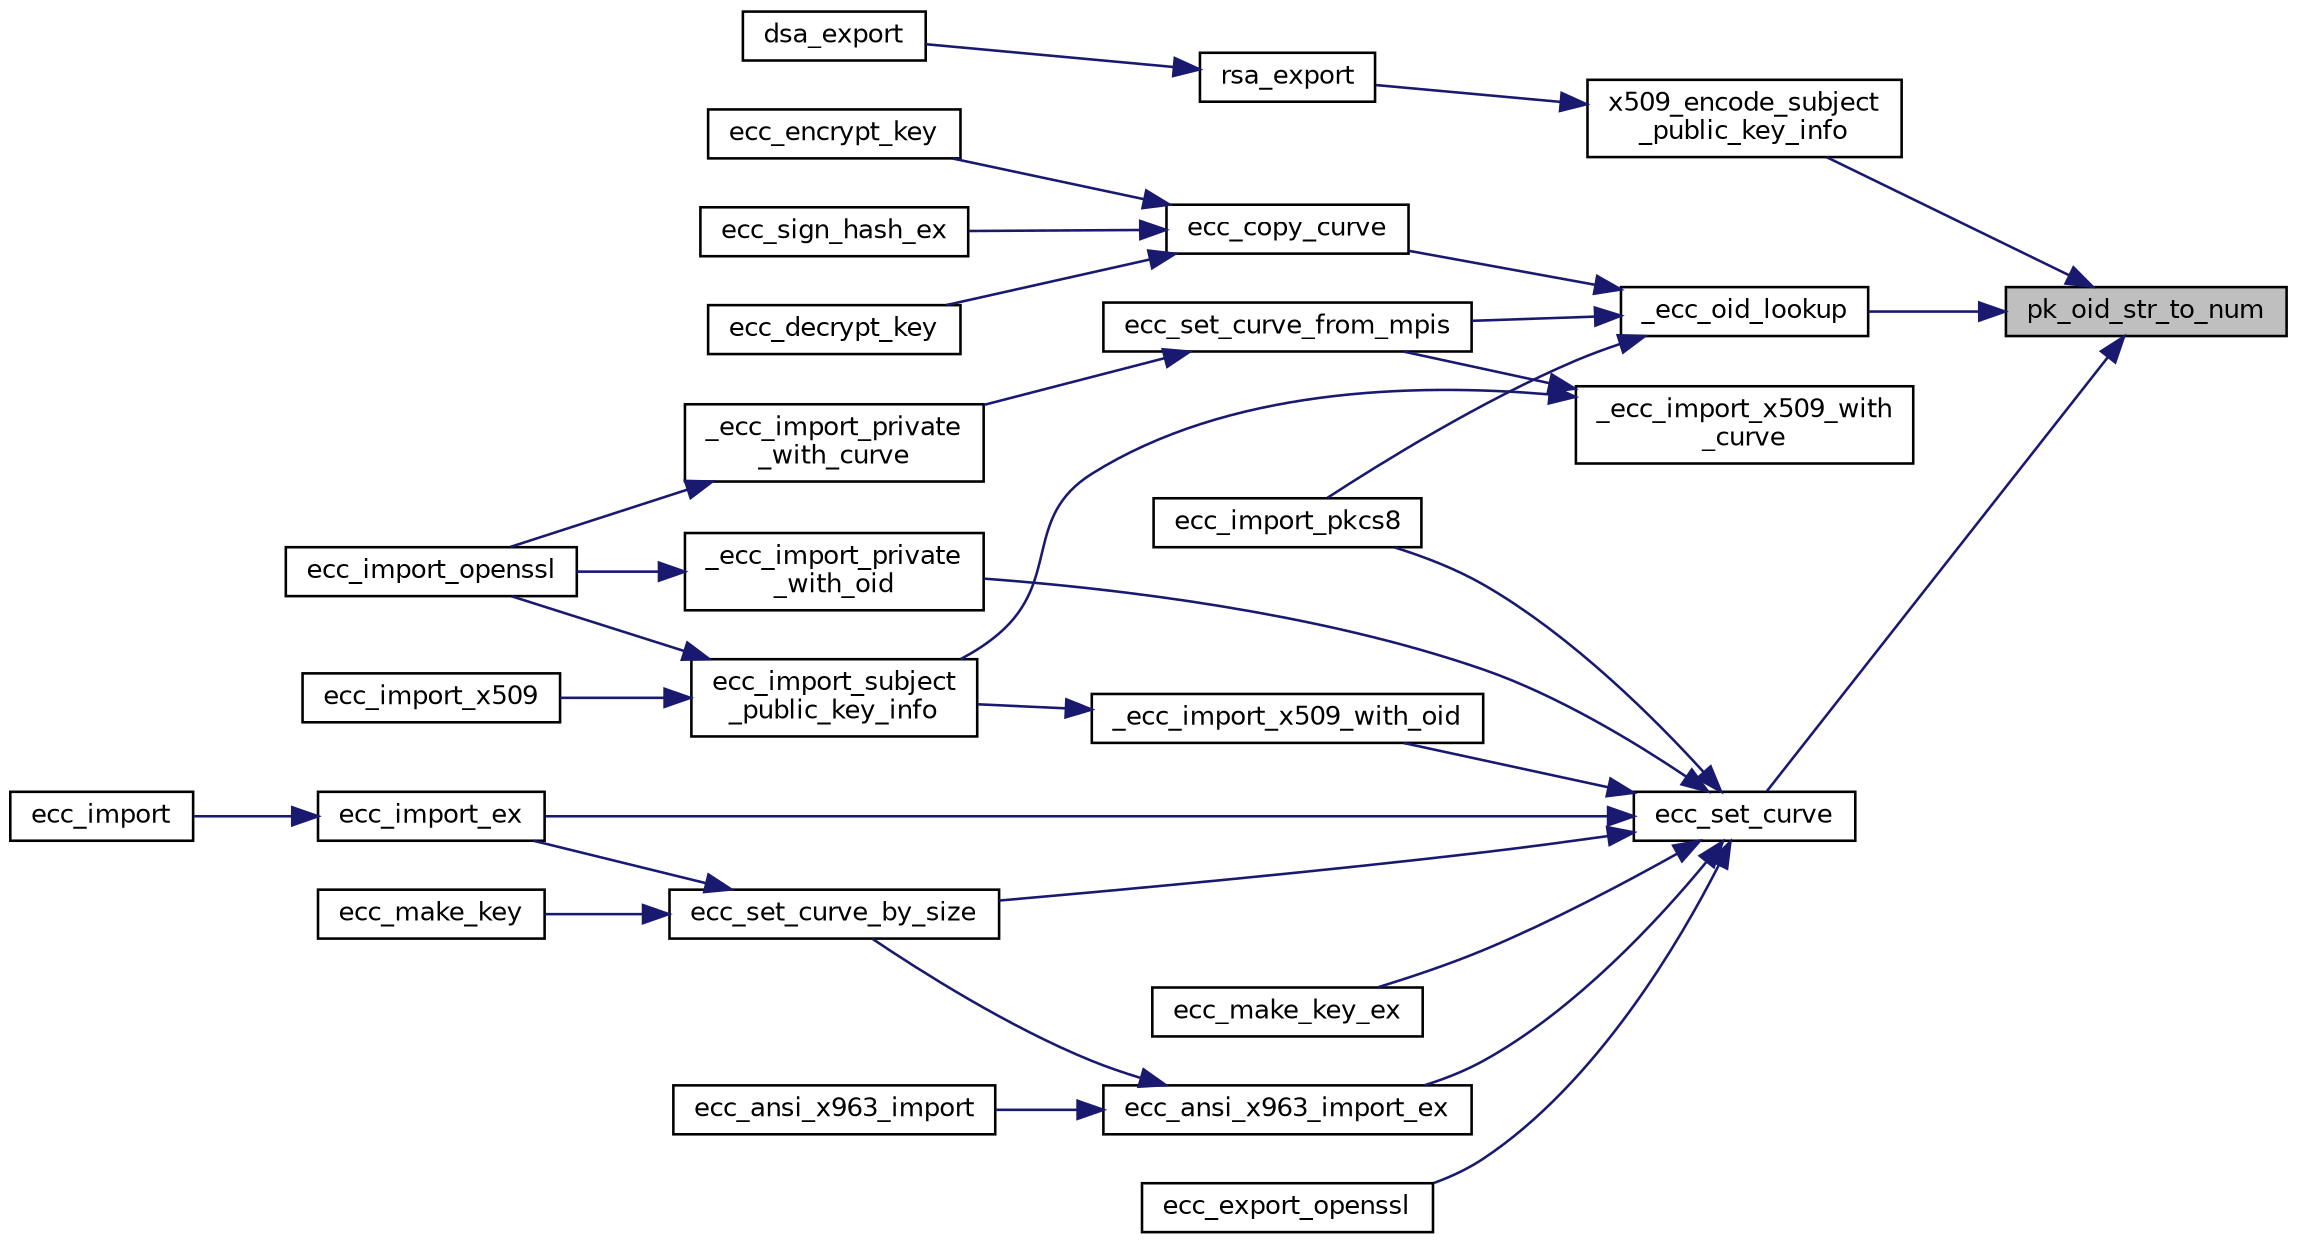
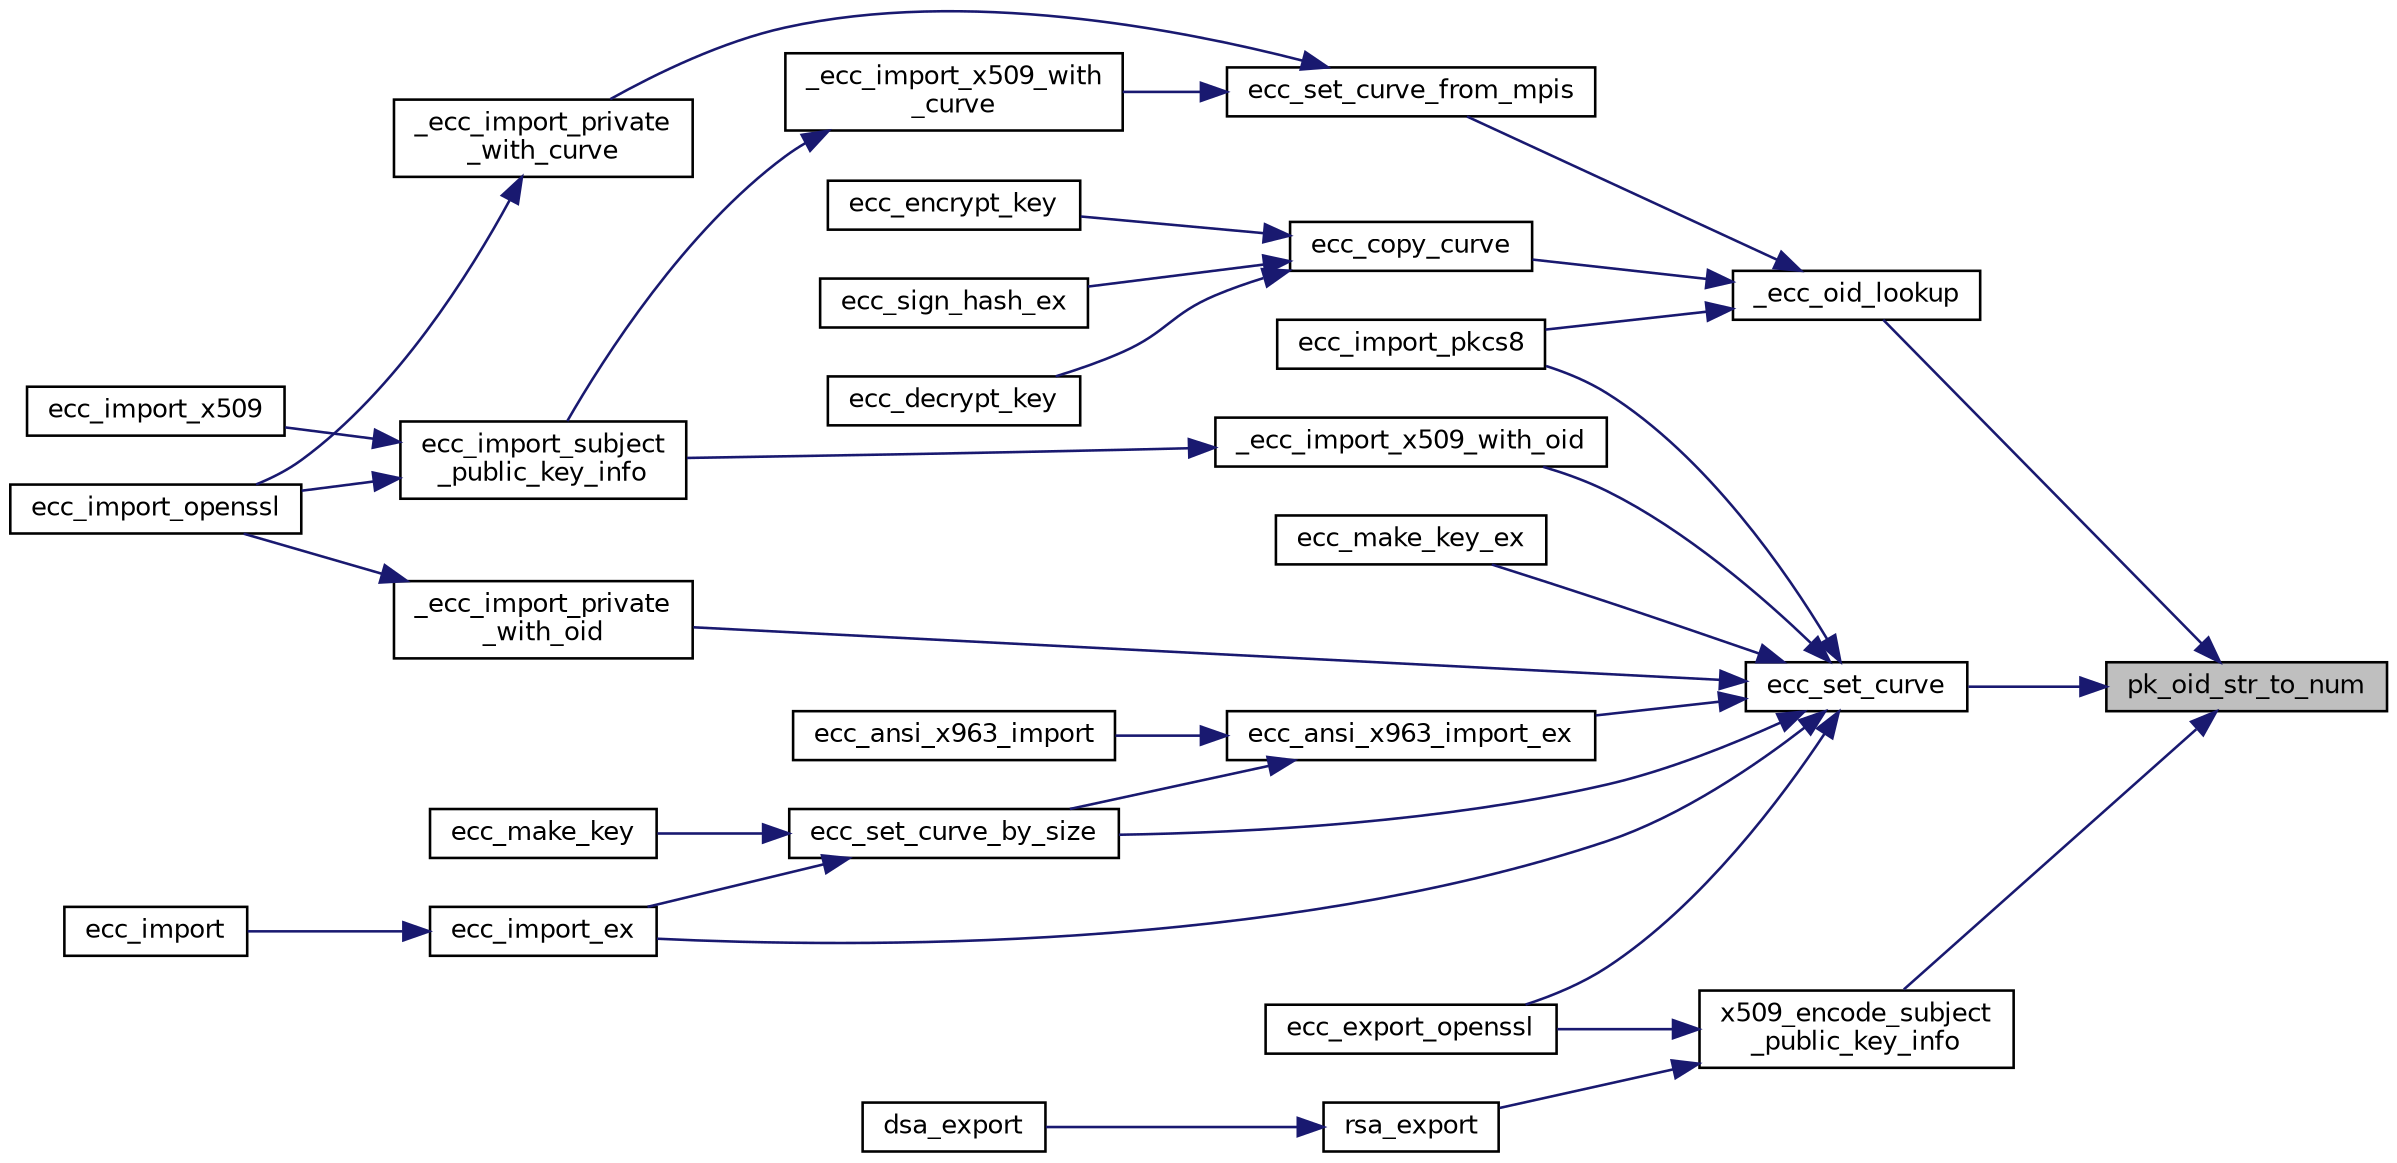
  digraph {
    rankdir=RL
    node [color=black fillcolor=white fontname=Helvetica fontsize=10 shape=record style=filled]
    edge [color=midnightblue dir=back fontname=Helvetica fontsize=10 labelfontname=Helvetica labelfontsize=10 style=solid]
    n1 [fillcolor=grey75 fontcolor=black height=0.2 label=pk_oid_str_to_num width=0.4]
    n2 [height=0.2 label=_ecc_oid_lookup width=0.4]
    n3 [height=0.2 label=ecc_set_curve width=0.4]
    n4 [height=0.2 label="x509_encode_subject\l_public_key_info" width=0.4]
    n5 [height=0.2 label=ecc_copy_curve width=0.4]
    n6 [height=0.2 label=ecc_set_curve_from_mpis width=0.4]
    n7 [height=0.2 label=ecc_import_pkcs8 width=0.4]
    n8 [height=0.2 label=ecc_export_openssl width=0.4]
    n9 [height=0.2 label=ecc_ansi_x963_import_ex width=0.4]
    n10 [height=0.2 label=ecc_import_ex width=0.4]
    n11 [height=0.2 label="_ecc_import_private\l_with_oid" width=0.4]
    n12 [height=0.2 label=_ecc_import_x509_with_oid width=0.4]
    n13 [height=0.2 label=ecc_make_key_ex width=0.4]
    n14 [height=0.2 label=ecc_set_curve_by_size width=0.4]
    n15 [height=0.2 label=rsa_export width=0.4]
    n16 [height=0.2 label=ecc_decrypt_key width=0.4]
    n17 [height=0.2 label=ecc_encrypt_key width=0.4]
    n18 [height=0.2 label=ecc_sign_hash_ex width=0.4]
    n19 [height=0.2 label="_ecc_import_private\l_with_curve" width=0.4]
    n20 [height=0.2 label="_ecc_import_x509_with\l_curve" width=0.4]
    n21 [height=0.2 label=ecc_import_openssl width=0.4]
    n22 [height=0.2 label="ecc_import_subject\l_public_key_info" width=0.4]
    n23 [height=0.2 label=ecc_import_x509 width=0.4]
    n24 [height=0.2 label=ecc_ansi_x963_import width=0.4]
    n25 [height=0.2 label=ecc_import width=0.4]
    n26 [height=0.2 label=ecc_make_key width=0.4]
    n27 [height=0.2 label=dsa_export width=0.4]
    n1 -> n2
    n1 -> n3
    n1 -> n4
    n2 -> n5
    n2 -> n6
    n2 -> n7
    n3 -> n7
    n3 -> n8
    n3 -> n9
    n3 -> n10
    n3 -> n11
    n3 -> n12
    n3 -> n13
    n3 -> n14
+   n4 -> n8
    n4 -> n15
    n5 -> n16
    n5 -> n17
    n5 -> n18
    n6 -> n19
-   n20 -> n6
+   n6 -> n20
    n9 -> n14
    n9 -> n24
    n10 -> n25
    n11 -> n21
    n12 -> n22
    n14 -> n10
    n14 -> n26
    n15 -> n27
    n19 -> n21
    n20 -> n22
    n22 -> n21
    n22 -> n23
  }
